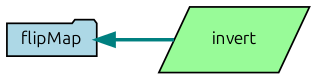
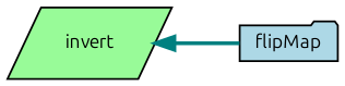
  digraph {
    rankdir=LR
    fontname=Ubuntu
    node [color=black fontname=Ubuntu fontsize=10 style=filled]
    n1 [fillcolor=palegreen fontcolor=black height=0.2 label=invert shape=parallelogram width=0.4]
    n2 [height=0.2 label=flipMap shape=folder width=0.4 fillcolor=lightblue]
-   n2 -> n1 [color=teal dir=back fontname=Ubuntu fontsize=10 labelfontname=FreeSans labelfontsize=10 style=bold]
+   n1 -> n2 [color=teal dir=back fontname=Ubuntu fontsize=10 labelfontname=FreeSans labelfontsize=10 style=bold]
  }
